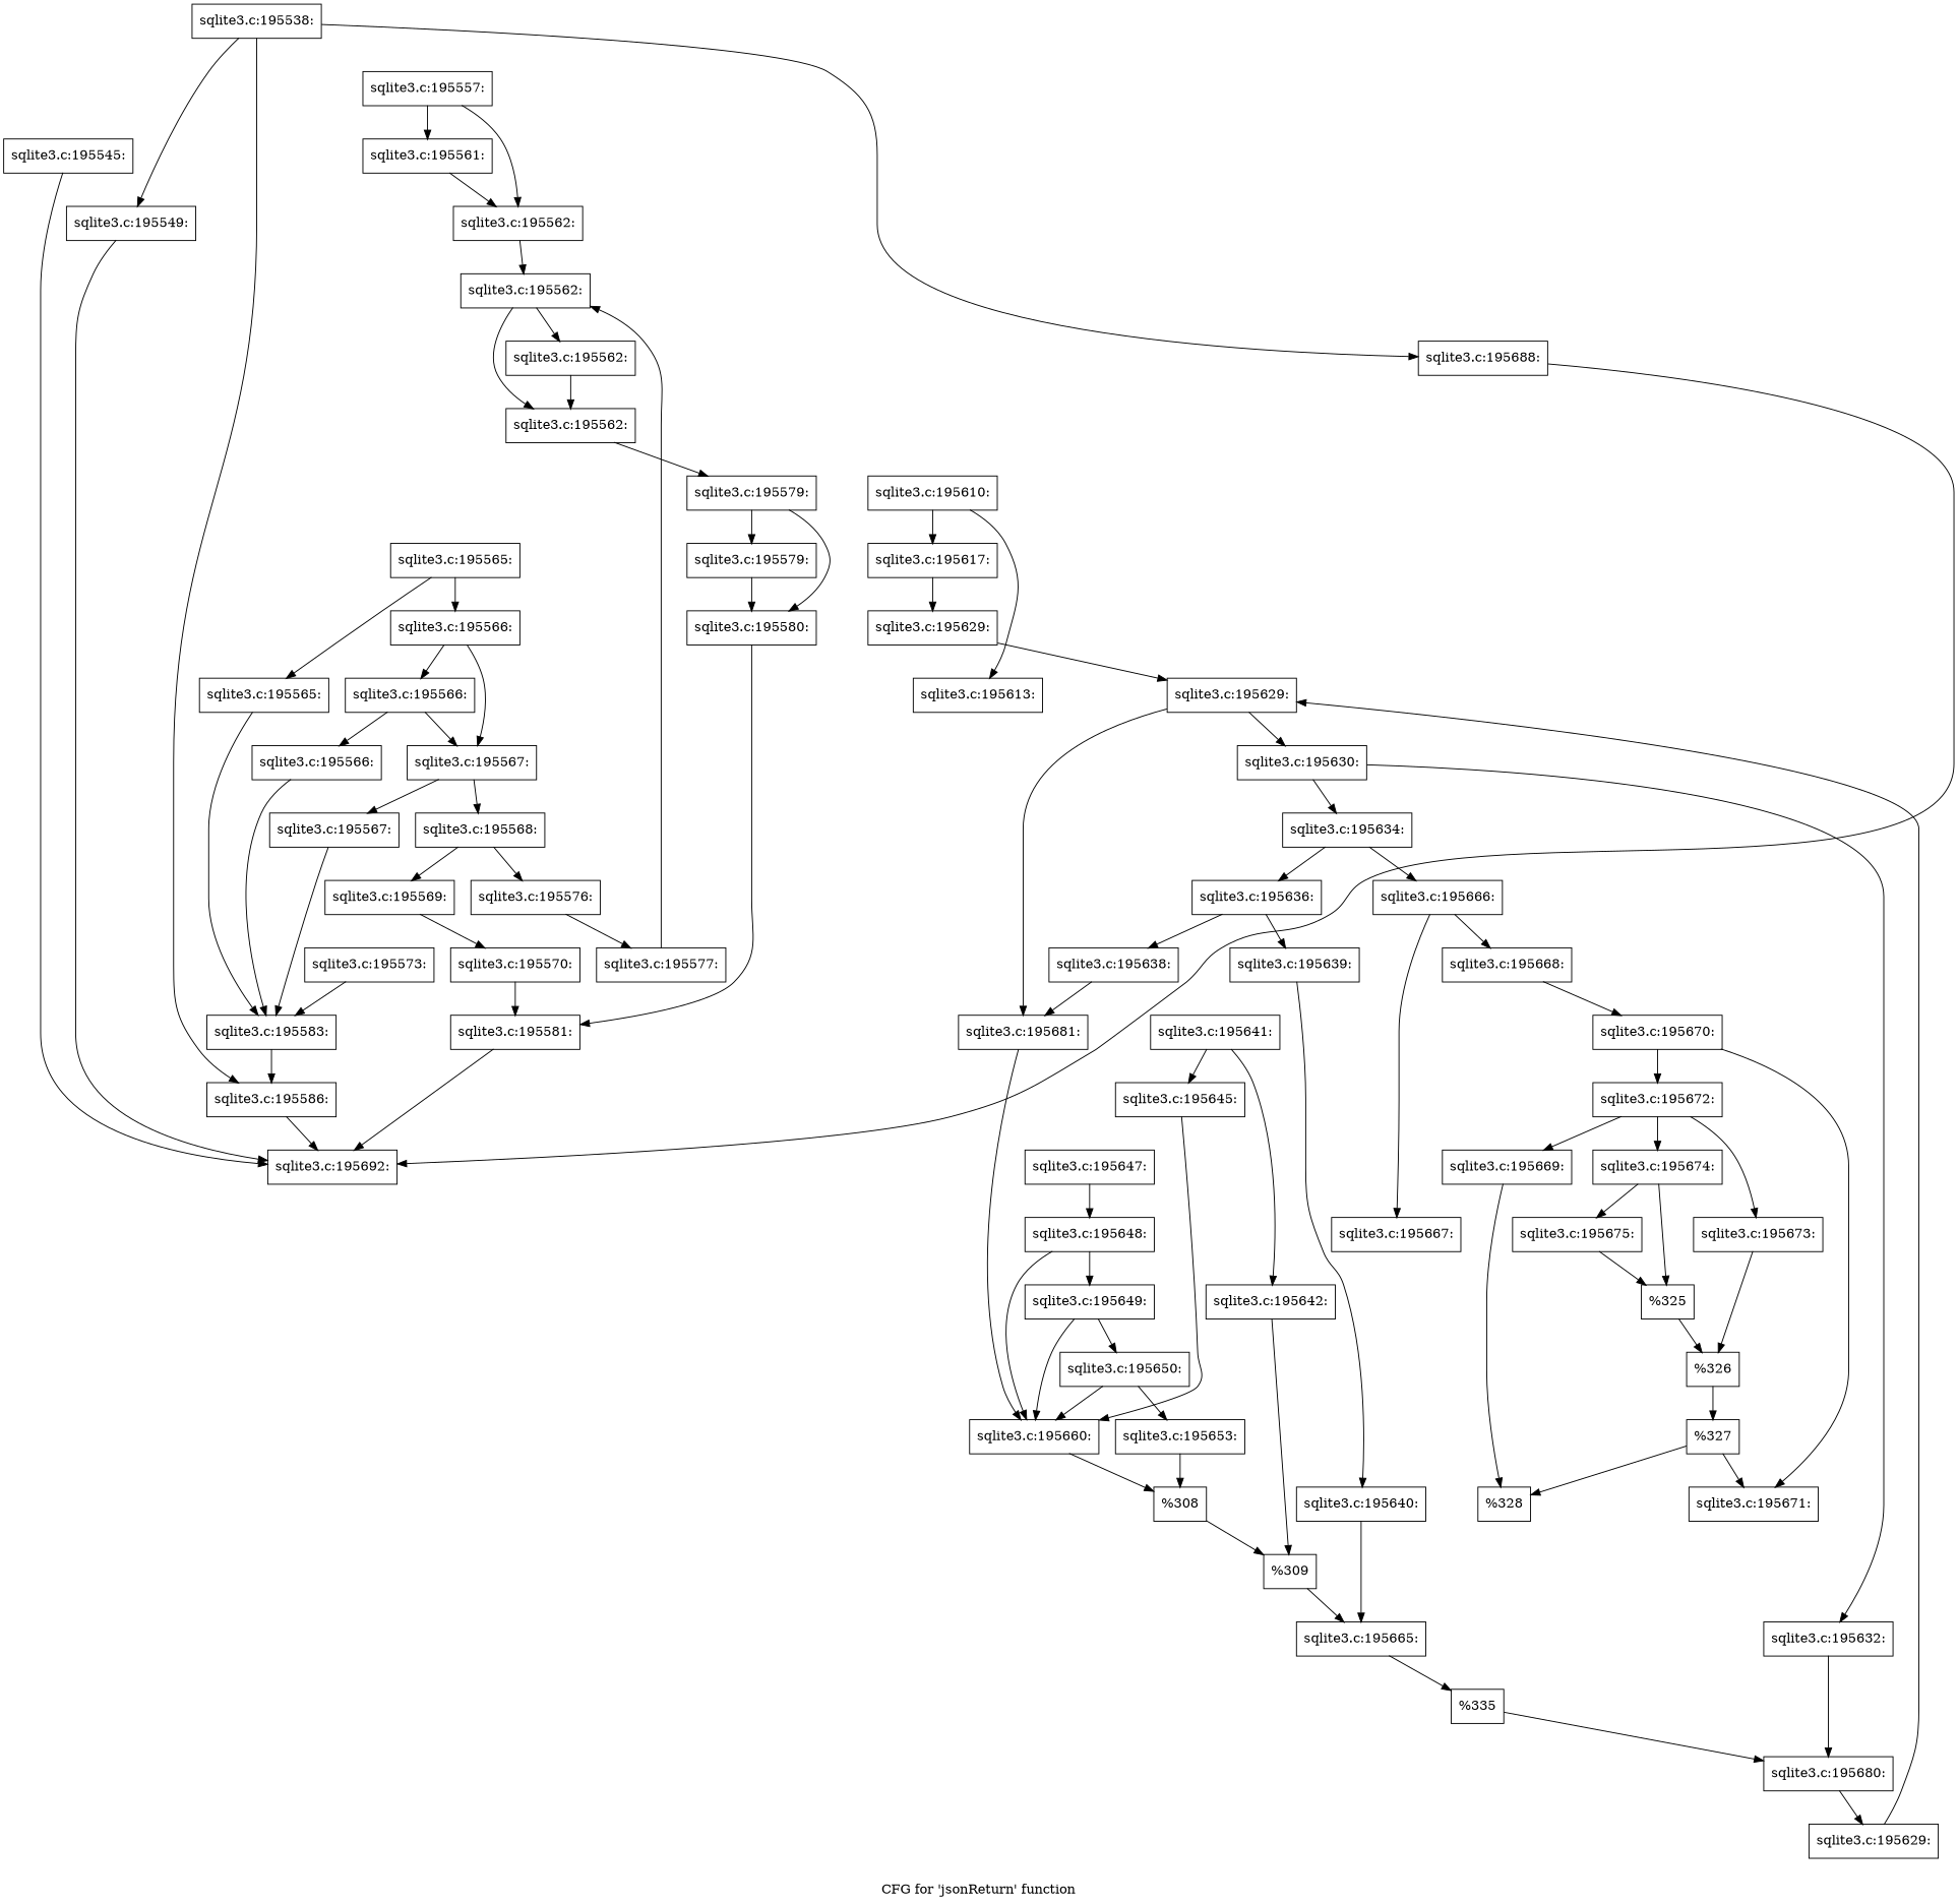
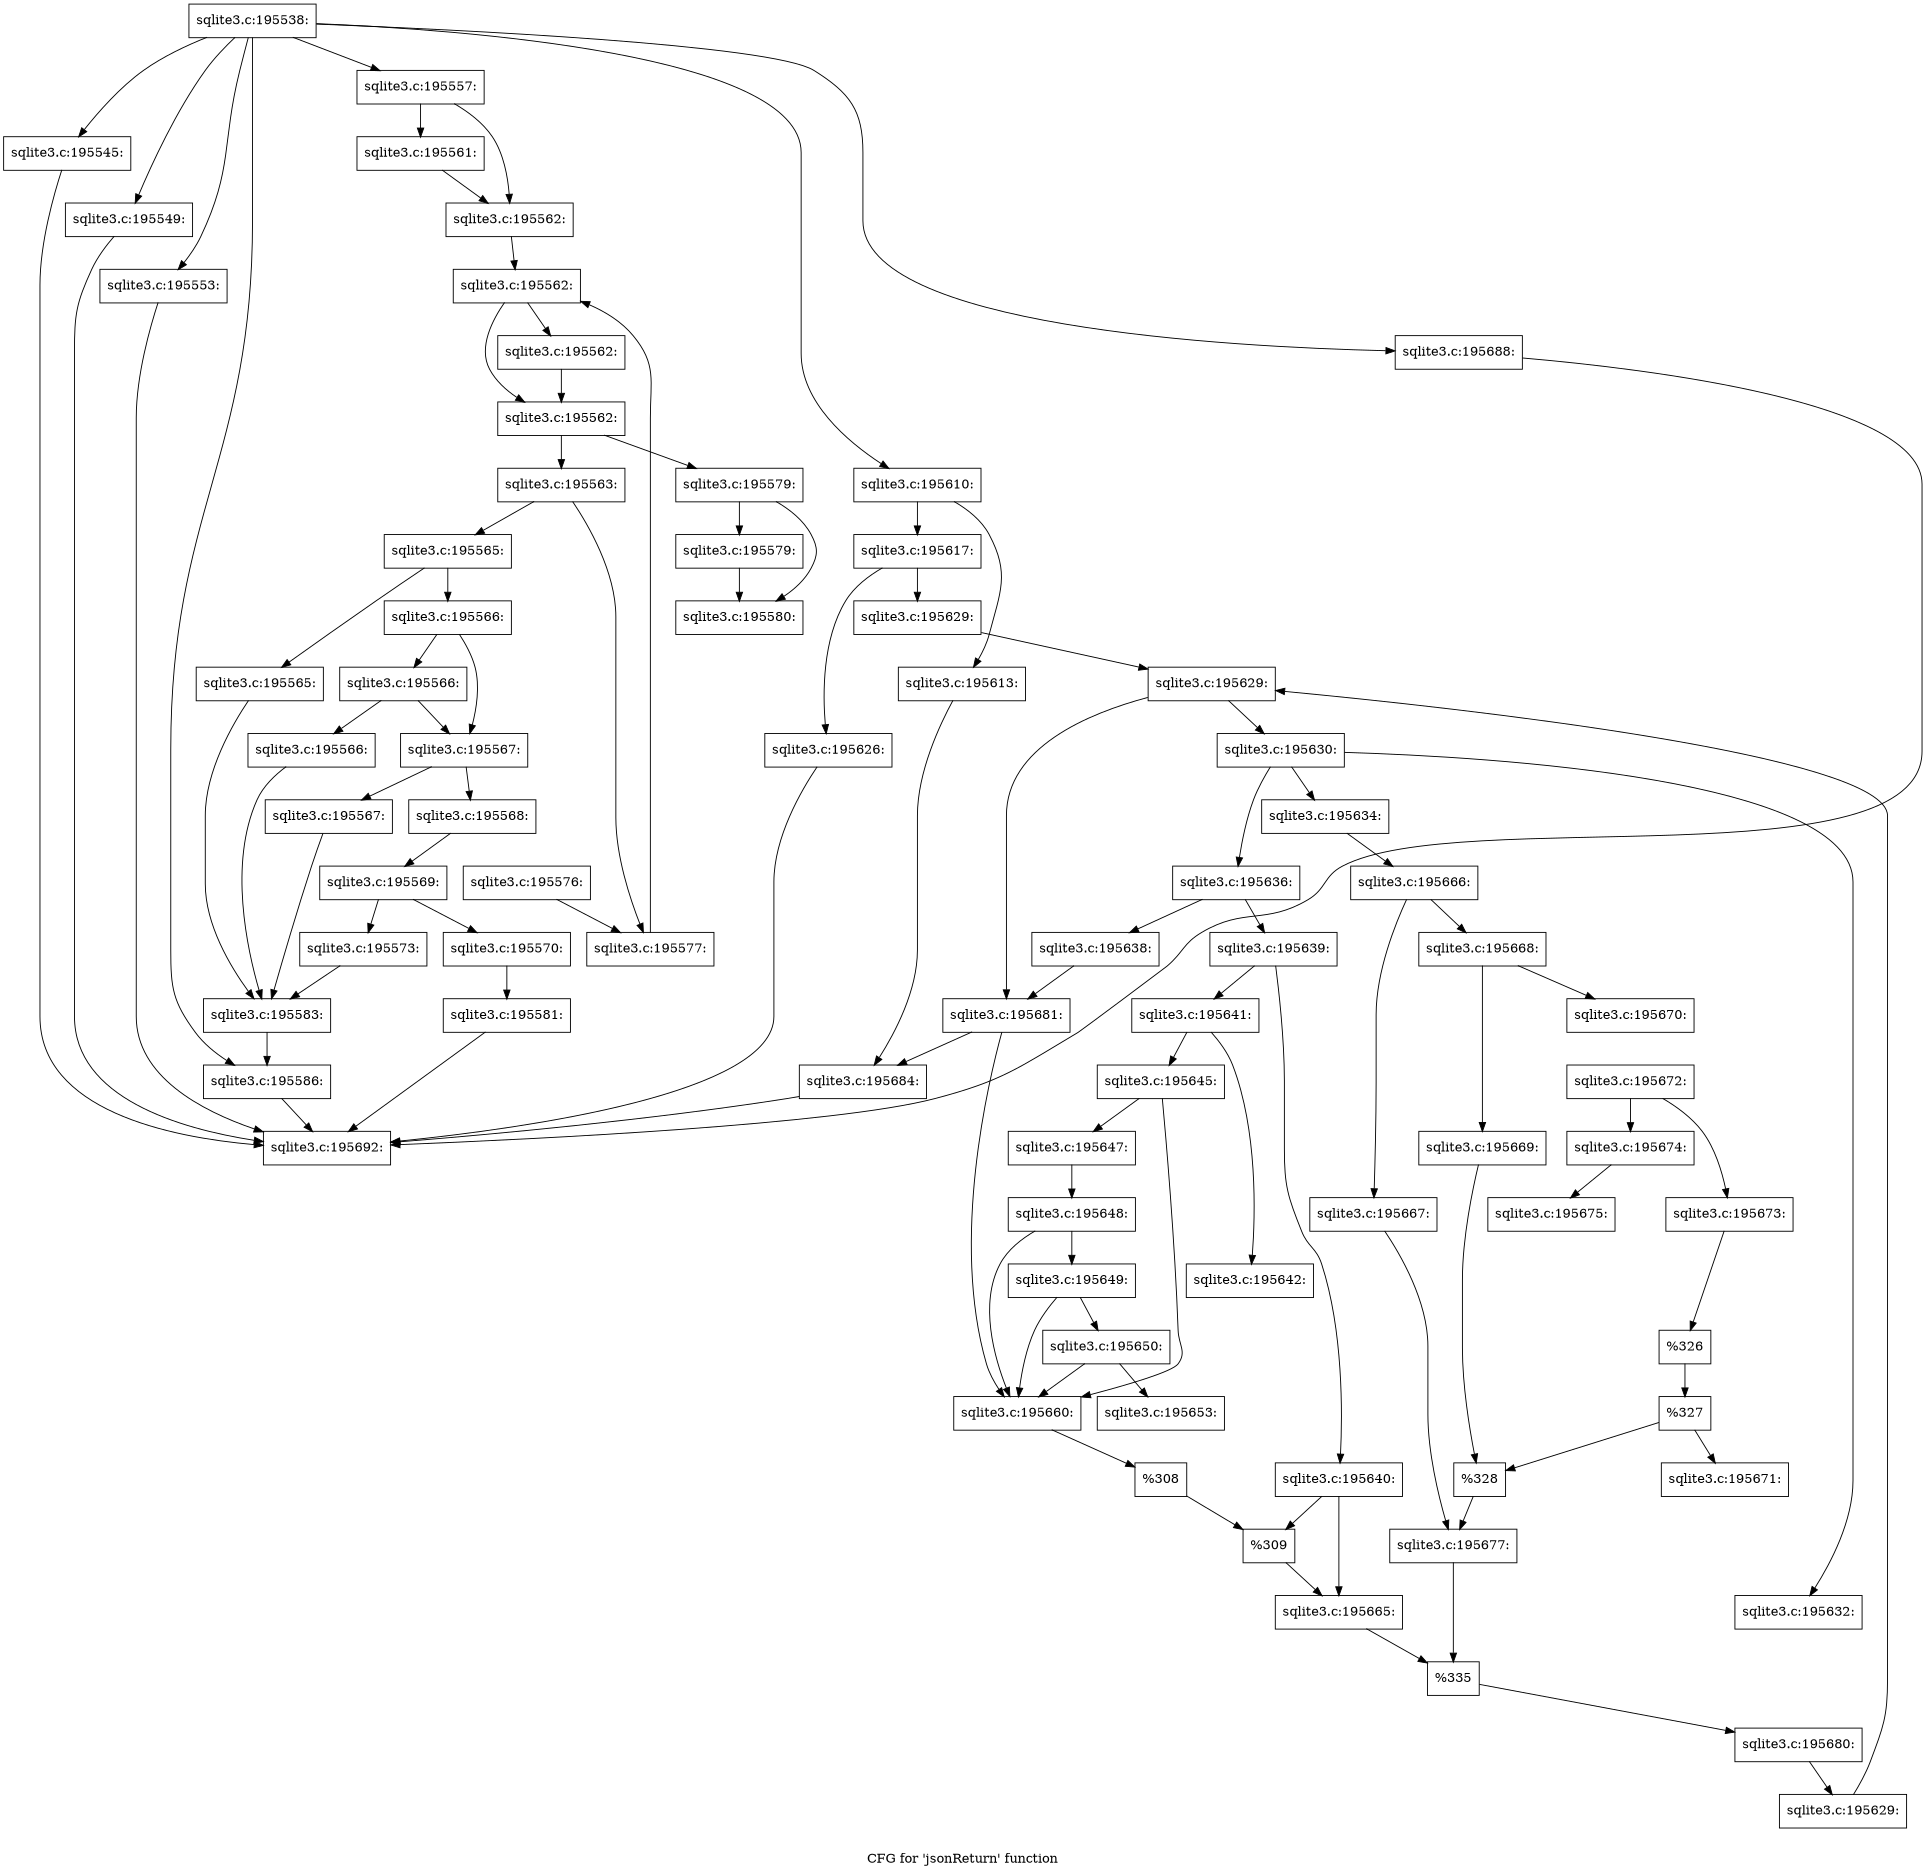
  digraph {
    label="CFG for 'jsonReturn' function"
    node [shape=record]
    n1 [label="{sqlite3.c:195538:}"]
    n2 [label="{sqlite3.c:195545:}"]
    n3 [label="{sqlite3.c:195549:}"]
+   n4 [label="{sqlite3.c:195553:}"]
    n5 [label="{sqlite3.c:195557:}"]
    n6 [label="{sqlite3.c:195586:}"]
    n7 [label="{sqlite3.c:195610:}"]
    n8 [label="{sqlite3.c:195688:}"]
    n9 [label="{sqlite3.c:195692:}"]
    n10 [label="{sqlite3.c:195561:}"]
    n11 [label="{sqlite3.c:195562:}"]
    n12 [label="{sqlite3.c:195613:}"]
    n13 [label="{sqlite3.c:195617:}"]
    n14 [label="{sqlite3.c:195562:}"]
+   n15 [label="{sqlite3.c:195684:}"]
+   n16 [label="{sqlite3.c:195626:}"]
    n17 [label="{sqlite3.c:195629:}"]
    n18 [label="{sqlite3.c:195562:}"]
    n19 [label="{sqlite3.c:195562:}"]
+   n20 [label="{sqlite3.c:195563:}"]
    n21 [label="{sqlite3.c:195579:}"]
    n22 [label="{sqlite3.c:195565:}"]
    n23 [label="{sqlite3.c:195577:}"]
    n24 [label="{sqlite3.c:195579:}"]
    n25 [label="{sqlite3.c:195580:}"]
    n26 [label="{sqlite3.c:195565:}"]
    n27 [label="{sqlite3.c:195566:}"]
    n28 [label="{sqlite3.c:195581:}"]
    n29 [label="{sqlite3.c:195583:}"]
    n30 [label="{sqlite3.c:195566:}"]
    n31 [label="{sqlite3.c:195567:}"]
    n32 [label="{sqlite3.c:195566:}"]
    n33 [label="{sqlite3.c:195567:}"]
    n34 [label="{sqlite3.c:195568:}"]
    n35 [label="{sqlite3.c:195569:}"]
    n36 [label="{sqlite3.c:195576:}"]
    n37 [label="{sqlite3.c:195570:}"]
    n38 [label="{sqlite3.c:195573:}"]
    n39 [label="{sqlite3.c:195629:}"]
    n40 [label="{sqlite3.c:195630:}"]
    n41 [label="{sqlite3.c:195681:}"]
    n42 [label="{sqlite3.c:195632:}"]
    n43 [label="{sqlite3.c:195634:}"]
    n44 [label="{sqlite3.c:195660:}"]
    n45 [label="{sqlite3.c:195680:}"]
    n46 [label="{sqlite3.c:195636:}"]
    n47 [label="{sqlite3.c:195666:}"]
    n48 [label="{sqlite3.c:195629:}"]
    n49 [label="{sqlite3.c:195638:}"]
    n50 [label="{sqlite3.c:195639:}"]
    n51 [label="{sqlite3.c:195667:}"]
    n52 [label="{sqlite3.c:195668:}"]
    n53 [label="{sqlite3.c:195640:}"]
    n54 [label="{sqlite3.c:195641:}"]
+   n55 [label="{sqlite3.c:195677:}"]
    n56 [label="{sqlite3.c:195669:}"]
    n57 [label="{sqlite3.c:195670:}"]
    n58 [label="{sqlite3.c:195665:}"]
    n59 [label="{sqlite3.c:195642:}"]
    n60 [label="{sqlite3.c:195645:}"]
    n61 [label="{%335}"]
    n62 [label="{%309}"]
    n63 [label="{sqlite3.c:195647:}"]
    n64 [label="{sqlite3.c:195648:}"]
    n65 [label="{%308}"]
    n66 [label="{sqlite3.c:195649:}"]
    n67 [label="{sqlite3.c:195650:}"]
    n68 [label="{sqlite3.c:195653:}"]
    n69 [label="{%328}"]
    n70 [label="{sqlite3.c:195671:}"]
    n71 [label="{sqlite3.c:195672:}"]
    n72 [label="{sqlite3.c:195673:}"]
    n73 [label="{sqlite3.c:195674:}"]
    n74 [label="{%327}"]
    n75 [label="{%326}"]
    n76 [label="{sqlite3.c:195675:}"]
-   n77 [label="{%325}"]
+   n1 -> n2
    n1 -> n3
+   n1 -> n4
+   n1 -> n5
    n1 -> n6
+   n1 -> n7
    n1 -> n8
    n2 -> n9
    n3 -> n9
+   n4 -> n9
    n5 -> n10
    n5 -> n11
    n6 -> n9
    n7 -> n12
    n7 -> n13
    n8 -> n9
    n10 -> n11
    n11 -> n14
+   n12 -> n15
+   n13 -> n16
    n13 -> n17
    n14 -> n18
    n14 -> n19
+   n15 -> n9
+   n16 -> n9
    n17 -> n39
    n18 -> n19
+   n19 -> n20
    n19 -> n21
+   n20 -> n22
+   n20 -> n23
    n21 -> n24
    n21 -> n25
    n22 -> n26
    n22 -> n27
    n23 -> n14
    n24 -> n25
-   n25 -> n28
    n26 -> n29
    n27 -> n30
    n27 -> n31
    n28 -> n9
    n29 -> n6
    n30 -> n31
    n30 -> n32
    n31 -> n33
    n31 -> n34
    n32 -> n29
    n33 -> n29
    n34 -> n35
-   n34 -> n36
    n35 -> n37
+   n35 -> n38
    n36 -> n23
    n37 -> n28
    n38 -> n29
    n39 -> n40
    n39 -> n41
    n40 -> n42
    n40 -> n43
+   n41 -> n15
    n41 -> n44
-   n42 -> n45
-   n43 -> n46
+   n40 -> n46
    n43 -> n47
    n44 -> n65
    n45 -> n48
    n46 -> n49
    n46 -> n50
    n47 -> n51
    n47 -> n52
    n48 -> n39
    n49 -> n41
    n50 -> n53
-   n71 -> n56
+   n50 -> n54
+   n51 -> n55
+   n52 -> n56
    n52 -> n57
    n53 -> n58
    n54 -> n59
    n54 -> n60
+   n55 -> n61
    n56 -> n69
-   n57 -> n70
-   n57 -> n71
    n58 -> n61
-   n59 -> n62
+   n53 -> n62
    n60 -> n44
+   n60 -> n63
    n61 -> n45
    n62 -> n58
    n63 -> n64
    n64 -> n44
    n64 -> n66
    n65 -> n62
    n66 -> n44
    n66 -> n67
    n67 -> n44
    n67 -> n68
-   n68 -> n65
+   n69 -> n55
    n71 -> n72
    n71 -> n73
    n72 -> n75
    n73 -> n76
-   n73 -> n77
    n74 -> n69
    n74 -> n70
    n75 -> n74
-   n76 -> n77
-   n77 -> n75
  }
